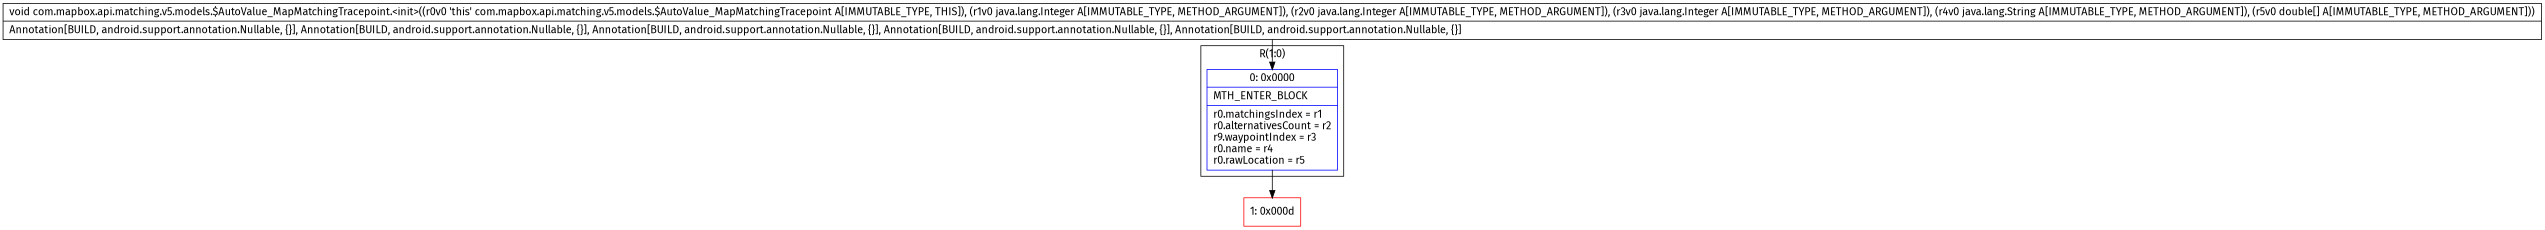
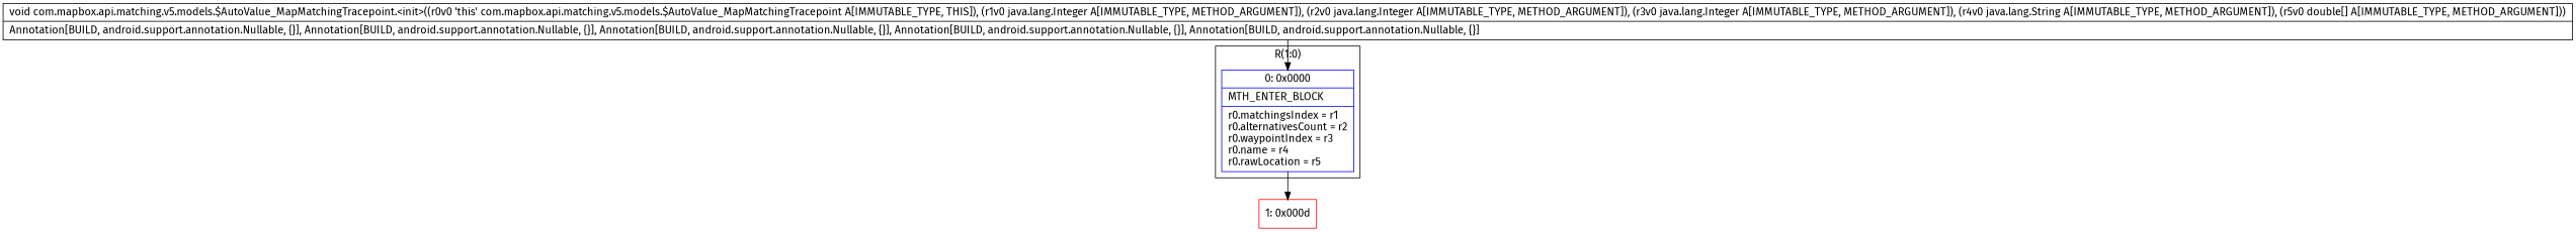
  digraph {
    fontname="Fira Sans"
    node [shape=record fontname="Fira Sans"]
    edge [fontname="Fira Sans"]
-   n1 [color=blue label="{0\:\ 0x0000|MTH_ENTER_BLOCK\l|r0.matchingsIndex = r1\lr0.alternativesCount = r2\lr9.waypointIndex = r3\lr0.name = r4\lr0.rawLocation = r5\l}"]
+   n1 [color=blue label="{0\:\ 0x0000|MTH_ENTER_BLOCK\l|r0.matchingsIndex = r1\lr0.alternativesCount = r2\lr0.waypointIndex = r3\lr0.name = r4\lr0.rawLocation = r5\l}"]
    n2 [color=red label="{1\:\ 0x000d}"]
    n3 [label="{void com.mapbox.api.matching.v5.models.$AutoValue_MapMatchingTracepoint.\<init\>((r0v0 'this' com.mapbox.api.matching.v5.models.$AutoValue_MapMatchingTracepoint A[IMMUTABLE_TYPE, THIS]), (r1v0 java.lang.Integer A[IMMUTABLE_TYPE, METHOD_ARGUMENT]), (r2v0 java.lang.Integer A[IMMUTABLE_TYPE, METHOD_ARGUMENT]), (r3v0 java.lang.Integer A[IMMUTABLE_TYPE, METHOD_ARGUMENT]), (r4v0 java.lang.String A[IMMUTABLE_TYPE, METHOD_ARGUMENT]), (r5v0 double[] A[IMMUTABLE_TYPE, METHOD_ARGUMENT]))  | Annotation[BUILD, android.support.annotation.Nullable, \{\}], Annotation[BUILD, android.support.annotation.Nullable, \{\}], Annotation[BUILD, android.support.annotation.Nullable, \{\}], Annotation[BUILD, android.support.annotation.Nullable, \{\}], Annotation[BUILD, android.support.annotation.Nullable, \{\}]\l}"]
    subgraph cluster_1 {
      label="R(1:0)"
      n1
    }
    n1 -> n2
    n3 -> n1
  }
